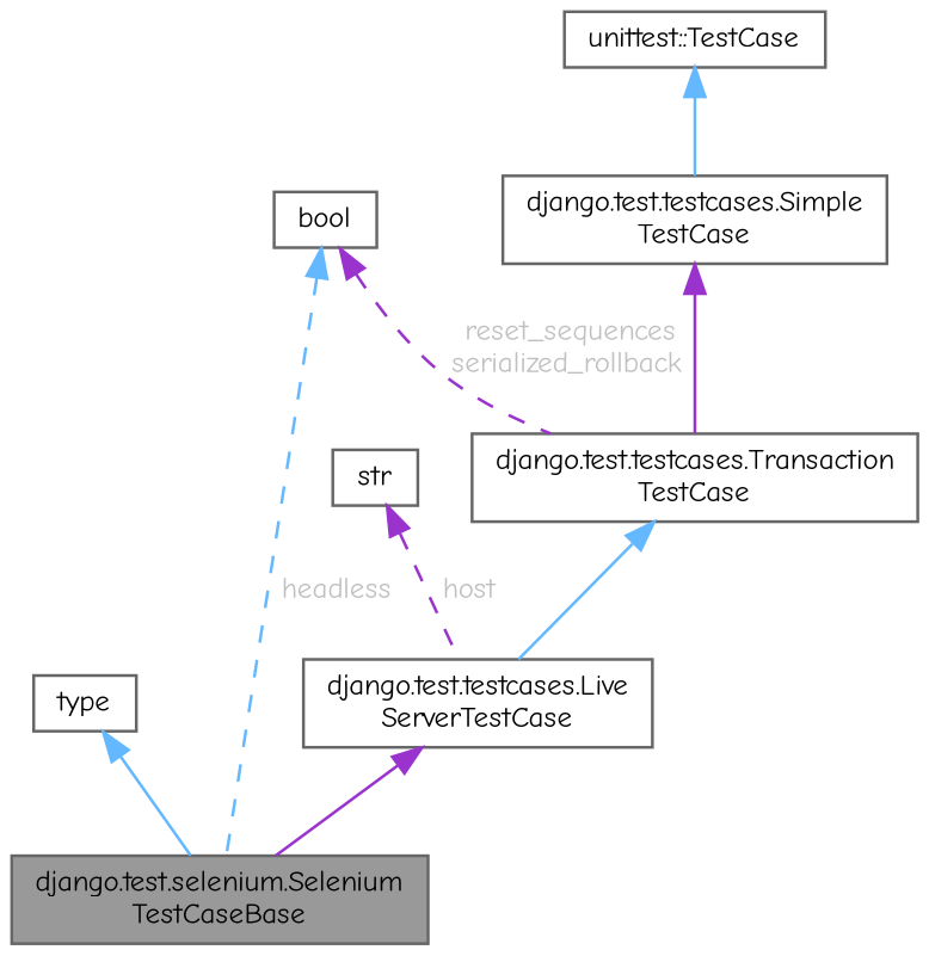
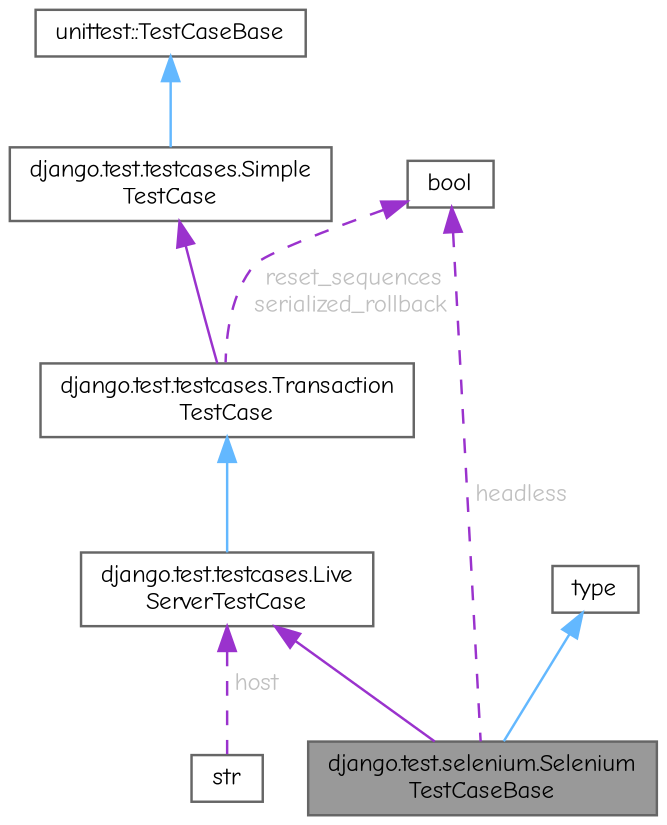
  digraph {
    fontname="Comic Neue"
    node [color=gray40 fillcolor=white fontname="Comic Neue" fontsize=10 shape=box style=filled]
    edge [color=darkorchid3 dir=back fontname="Comic Neue" fontsize=10 labelfontname=Helvetica labelfontsize=10 style=solid]
    n1 [fillcolor=grey60 fontcolor=black height=0.2 label="django.test.selenium.Selenium\lTestCaseBase" width=0.4]
    n2 [height=0.2 label=type width=0.4]
    n3 [height=0.2 label="django.test.testcases.Live\lServerTestCase" width=0.4]
    n4 [height=0.2 label="django.test.testcases.Transaction\lTestCase" width=0.4]
    n5 [height=0.2 label="django.test.testcases.Simple\lTestCase" width=0.4]
-   n6 [height=0.2 label="unittest::TestCase" width=0.4]
+   n6 [height=0.2 label="unittest::TestCaseBase" width=0.4]
    n7 [height=0.2 label=bool width=0.4]
    n8 [height=0.2 label=str width=0.4]
    n2 -> n1 [color=steelblue1]
    n3 -> n1
    n4 -> n3 [color=steelblue1]
    n5 -> n4
    n6 -> n5 [color=steelblue1]
-   n7 -> n1 [color=steelblue1 fontcolor=grey label=" headless" style=dashed]
+   n7 -> n1 [fontcolor=grey label=" headless" style=dashed]
    n7 -> n4 [fontcolor=grey label=" reset_sequences\nserialized_rollback" style=dashed]
-   n8 -> n3 [fontcolor=grey label=" host" style=dashed]
+   n3 -> n8 [fontcolor=grey label=" host" style=dashed]
  }
